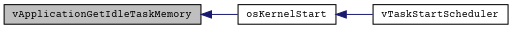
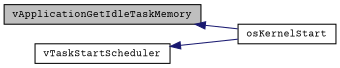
  digraph {
    fontname="Courier Prime"
    rankdir=LR
    node [color=black fillcolor=white fontname="Courier Prime" fontsize=10 shape=record style=filled]
    edge [color=midnightblue dir=back fontname="Courier Prime" fontsize=10 labelfontname=Helvetica labelfontsize=10 style=solid]
    n1 [fillcolor=grey75 fontcolor=black height=0.2 label=vApplicationGetIdleTaskMemory width=0.4]
    n2 [height=0.2 label=osKernelStart width=0.4]
    n3 [height=0.2 label=vTaskStartScheduler width=0.4]
    n1 -> n2
-   n2 -> n3
+   n3 -> n2
  }
